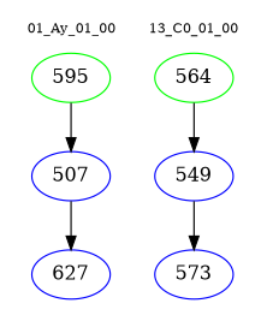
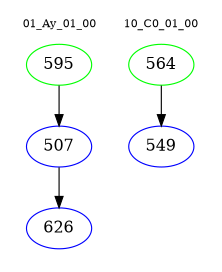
  digraph {
    node [color=blue]
    edge [color=black]
    n1 [color=green label=595]
    n2 [label=507]
-   n3 [label=627]
+   n3 [label=626]
    n4 [color=green label=564]
    n5 [label=549]
-   n6 [label=573]
    subgraph cluster_1 {
      color=white
      fontsize=10
      label="01_Ay_01_00"
      n1
      n2
      n3
    }
    subgraph cluster_2 {
      color=white
      fontsize=10
-     label="13_C0_01_00"
+     label="10_C0_01_00"
      n4
      n5
-     n6
    }
    n1 -> n2
    n2 -> n3
    n4 -> n5
-   n5 -> n6
  }
